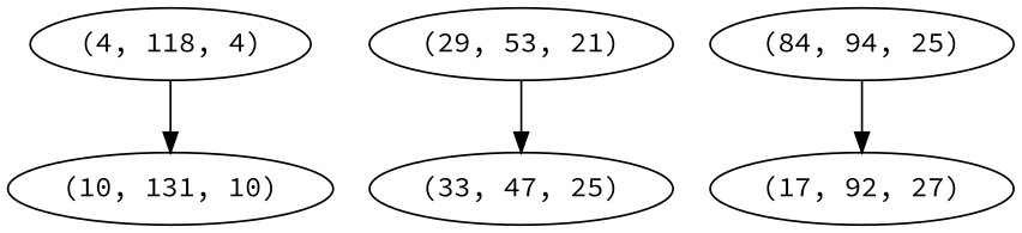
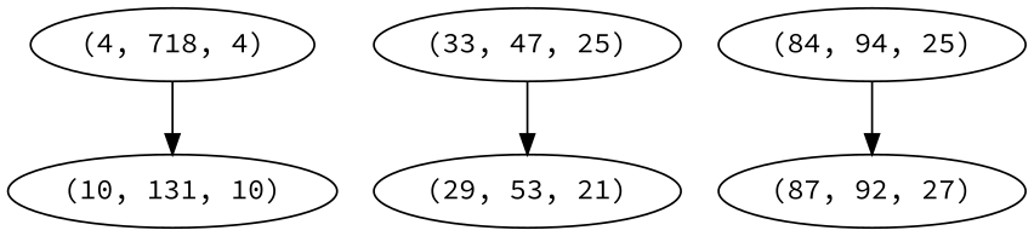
  digraph {
    fontname="Source Code Pro"
    node [fontname="Source Code Pro"]
    edge [fontname="Source Code Pro"]
    n1 [label="(10, 131, 10)"]
-   "(4, 118, 4)"
+   "(4, 118, 4)" [label="(4, 718, 4)"]
    "(29, 53, 21)"
    "(33, 47, 25)"
    "(84, 94, 25)"
-   "(87, 92, 27)" [label="(17, 92, 27)"]
+   "(87, 92, 27)"
    "(4, 118, 4)" -> n1
-   "(29, 53, 21)" -> "(33, 47, 25)"
+   "(33, 47, 25)" -> "(29, 53, 21)"
    "(84, 94, 25)" -> "(87, 92, 27)"
  }
